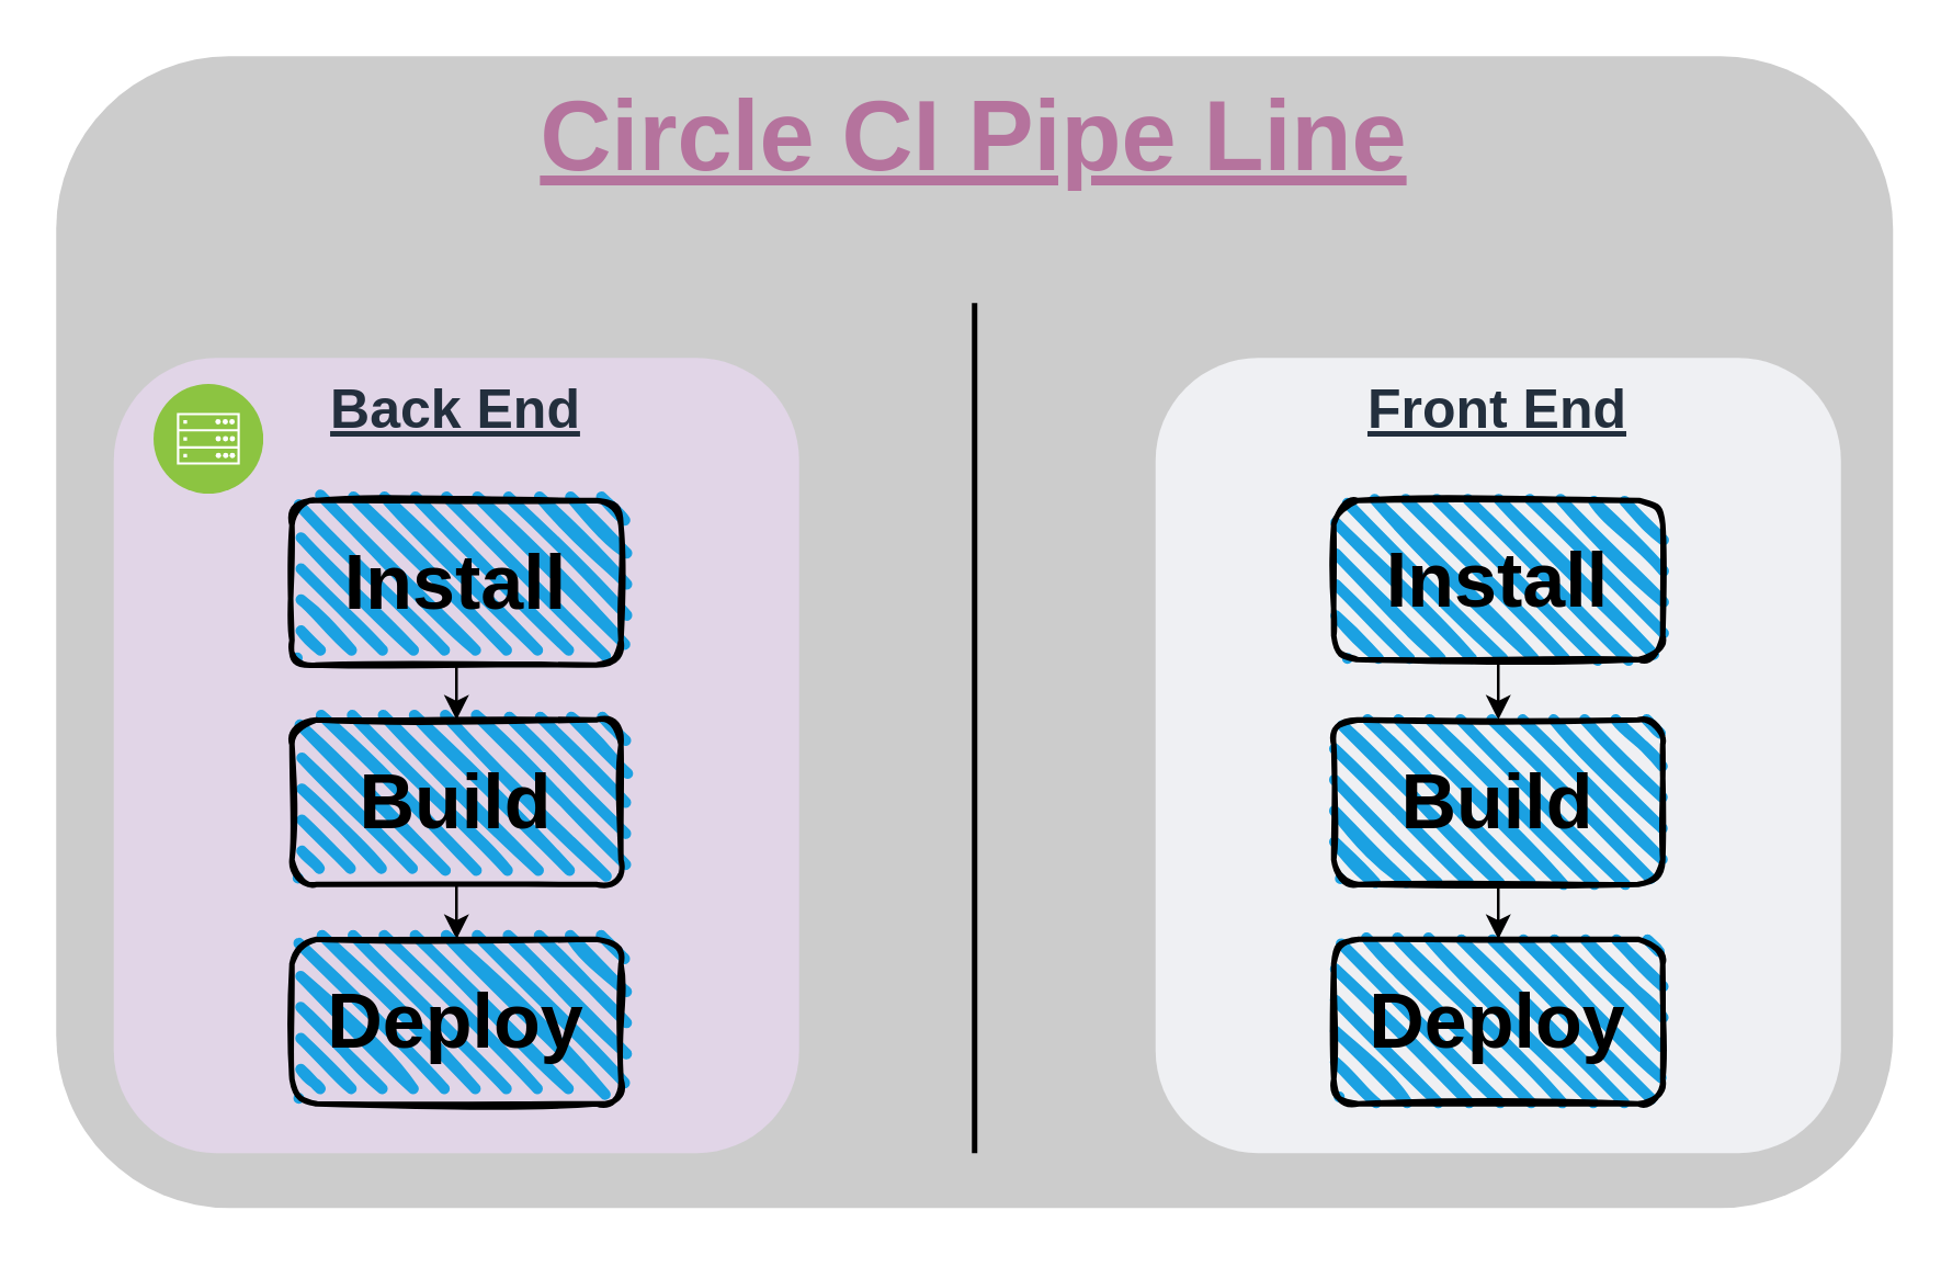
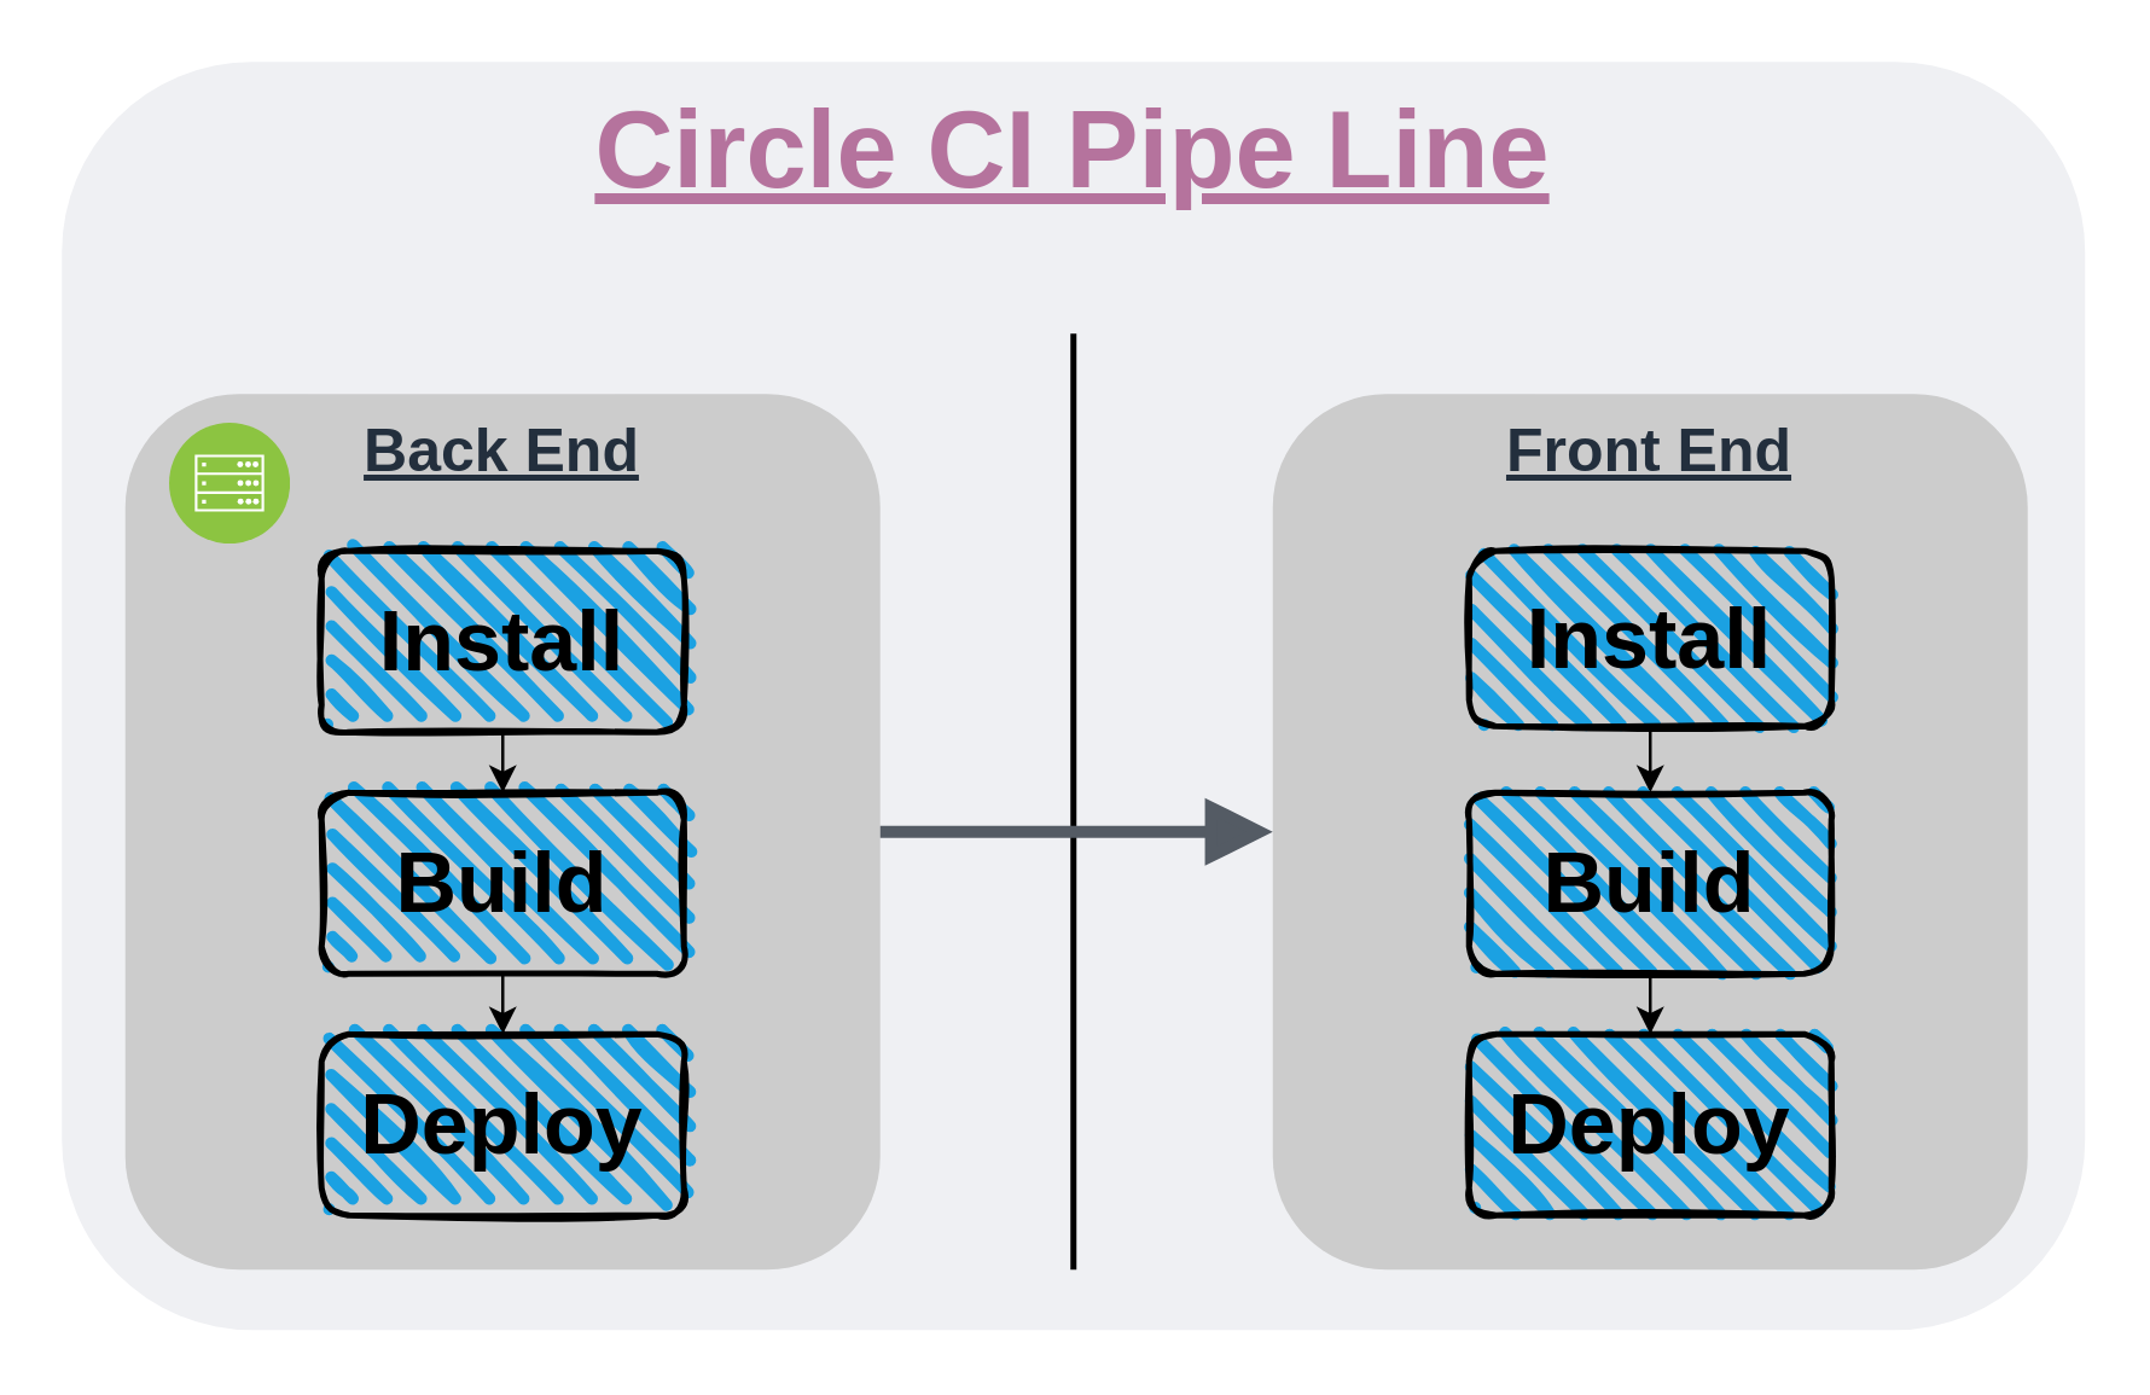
  <mxCell id="0" />
  <mxCell id="1" parent="0" />
- <mxCell id="2" value="Circle CI Pipe Line" style="fillColor=#cccccc;strokeColor=none;dashed=0;verticalAlign=top;fontStyle=5;fontColor=#B5739D;rounded=1;fontSize=36;" vertex="1" parent="1"><mxGeometry x="20" y="20" width="670" height="420" as="geometry" /></mxCell>
+ <mxCell id="2" value="Circle CI Pipe Line" style="fillColor=#EFF0F3;strokeColor=none;dashed=0;verticalAlign=top;fontStyle=5;fontColor=#B5739D;rounded=1;fontSize=36;" vertex="1" parent="1"><mxGeometry x="20" y="20" width="670" height="420" as="geometry" /></mxCell>
  <mxCell id="3" value="" style="shape=image;html=1;verticalAlign=top;verticalLabelPosition=bottom;labelBackgroundColor=#ffffff;imageAspect=0;aspect=fixed;image=https://cdn2.iconfinder.com/data/icons/css-vol-1/24/circleci-128.png" vertex="1" parent="1"><mxGeometry x="36" y="33" width="80" height="80" as="geometry" /></mxCell>
- <mxCell id="4" value="Back End" style="fillColor=#e1d5e7;strokeColor=none;dashed=0;verticalAlign=top;fontStyle=5;fontColor=#232F3D;rounded=1;fontSize=20;" vertex="1" parent="1"><mxGeometry x="41" y="130" width="250" height="290" as="geometry" /></mxCell>
- <mxCell id="5" value="Front End" style="fillColor=#eff0f3;strokeColor=none;dashed=0;verticalAlign=top;fontStyle=5;fontColor=#232F3D;rounded=1;fontSize=20;" vertex="1" parent="1"><mxGeometry x="421" y="130" width="250" height="290" as="geometry" /></mxCell>
+ <mxCell id="4" value="Back End" style="fillColor=#CCCCCC;strokeColor=none;dashed=0;verticalAlign=top;fontStyle=5;fontColor=#232F3D;rounded=1;fontSize=20;" vertex="1" parent="1"><mxGeometry x="41" y="130" width="250" height="290" as="geometry" /></mxCell>
+ <mxCell id="5" value="Front End" style="fillColor=#CCCCCC;strokeColor=none;dashed=0;verticalAlign=top;fontStyle=5;fontColor=#232F3D;rounded=1;fontSize=20;" vertex="1" parent="1"><mxGeometry x="421" y="130" width="250" height="290" as="geometry" /></mxCell>
  <mxCell id="6" value="" style="aspect=fixed;perimeter=ellipsePerimeter;html=1;align=center;shadow=0;dashed=0;fontColor=#4277BB;labelBackgroundColor=#ffffff;fontSize=12;spacingTop=3;image;image=img/lib/ibm/infrastructure/mobile_backend.svg;rounded=1;fillColor=#CCCCCC;imageBackground=none;" vertex="1" parent="1"><mxGeometry x="56" y="140" width="40" height="40" as="geometry" /></mxCell>
  <mxCell id="7" value="" style="shape=image;html=1;verticalAlign=top;verticalLabelPosition=bottom;labelBackgroundColor=#ffffff;imageAspect=0;aspect=fixed;image=https://cdn2.iconfinder.com/data/icons/competitive-strategy-and-corporate-training/512/177_frontend_interface_mobile_phone_developer_app_development-128.png;rounded=1;fontSize=20;fontColor=#B5739D;fillColor=#CCCCCC;" vertex="1" parent="1"><mxGeometry x="439" y="140" width="40" height="40" as="geometry" /></mxCell>
  <mxCell id="8" value="" style="edgeStyle=orthogonalEdgeStyle;rounded=0;orthogonalLoop=1;jettySize=auto;html=1;fontSize=28;fontColor=#000000;" edge="1" parent="1" source="9" target="11"><mxGeometry relative="1" as="geometry" /></mxCell>
  <mxCell id="9" value="&lt;font color=&quot;#000000&quot; style=&quot;font-size: 28px&quot;&gt;&lt;b&gt;Install&lt;/b&gt;&lt;/font&gt;" style="rounded=1;whiteSpace=wrap;html=1;strokeWidth=2;fillWeight=4;hachureGap=8;hachureAngle=45;fillColor=#1ba1e2;sketch=1;fontSize=20;fontColor=#B5739D;" vertex="1" parent="1"><mxGeometry x="106" y="182" width="120" height="60" as="geometry" /></mxCell>
  <mxCell id="10" value="" style="edgeStyle=orthogonalEdgeStyle;rounded=0;orthogonalLoop=1;jettySize=auto;html=1;fontSize=28;fontColor=#000000;" edge="1" parent="1" source="11" target="12"><mxGeometry relative="1" as="geometry" /></mxCell>
  <mxCell id="11" value="&lt;font color=&quot;#000000&quot; style=&quot;font-size: 28px&quot;&gt;&lt;b&gt;Build&lt;/b&gt;&lt;/font&gt;" style="rounded=1;whiteSpace=wrap;html=1;strokeWidth=2;fillWeight=4;hachureGap=8;hachureAngle=45;fillColor=#1ba1e2;sketch=1;fontSize=20;fontColor=#B5739D;" vertex="1" parent="1"><mxGeometry x="106" y="262" width="120" height="60" as="geometry" /></mxCell>
  <mxCell id="12" value="&lt;font color=&quot;#000000&quot; style=&quot;font-size: 28px&quot;&gt;&lt;b&gt;Deploy&lt;/b&gt;&lt;/font&gt;" style="rounded=1;whiteSpace=wrap;html=1;strokeWidth=2;fillWeight=4;hachureGap=8;hachureAngle=45;fillColor=#1ba1e2;sketch=1;fontSize=20;fontColor=#B5739D;" vertex="1" parent="1"><mxGeometry x="106" y="342" width="120" height="60" as="geometry" /></mxCell>
  <mxCell id="13" value="" style="edgeStyle=orthogonalEdgeStyle;rounded=0;jumpSize=12;orthogonalLoop=1;jettySize=auto;html=1;fontSize=36;fontColor=#000000;startSize=6;endSize=6;strokeWidth=1;" edge="1" parent="1" source="14" target="16"><mxGeometry relative="1" as="geometry" /></mxCell>
  <mxCell id="14" value="&lt;font color=&quot;#000000&quot; style=&quot;font-size: 28px&quot;&gt;&lt;b&gt;Install&lt;/b&gt;&lt;/font&gt;" style="rounded=1;whiteSpace=wrap;html=1;strokeWidth=2;fillWeight=4;hachureGap=8;hachureAngle=45;fillColor=#1ba1e2;sketch=1;fontSize=20;fontColor=#B5739D;" vertex="1" parent="1"><mxGeometry x="486" y="182" width="120" height="58" as="geometry" /></mxCell>
  <mxCell id="15" value="" style="edgeStyle=orthogonalEdgeStyle;rounded=0;jumpSize=12;orthogonalLoop=1;jettySize=auto;html=1;fontSize=36;fontColor=#000000;startSize=6;endSize=6;strokeWidth=1;entryX=0.5;entryY=0;entryDx=0;entryDy=0;" edge="1" parent="1" source="16" target="17"><mxGeometry relative="1" as="geometry"><mxPoint x="546" y="432" as="targetPoint" /></mxGeometry></mxCell>
  <mxCell id="16" value="&lt;font color=&quot;#000000&quot; style=&quot;font-size: 28px&quot;&gt;&lt;b&gt;Build&lt;/b&gt;&lt;/font&gt;" style="rounded=1;whiteSpace=wrap;html=1;strokeWidth=2;fillWeight=4;hachureGap=8;hachureAngle=45;fillColor=#1ba1e2;sketch=1;fontSize=20;fontColor=#B5739D;" vertex="1" parent="1"><mxGeometry x="486" y="262" width="120" height="60" as="geometry" /></mxCell>
  <mxCell id="17" value="&lt;font color=&quot;#000000&quot; style=&quot;font-size: 28px&quot;&gt;&lt;b&gt;Deploy&lt;/b&gt;&lt;/font&gt;" style="rounded=1;whiteSpace=wrap;html=1;strokeWidth=2;fillWeight=4;hachureGap=8;hachureAngle=45;fillColor=#1ba1e2;sketch=1;fontSize=20;fontColor=#B5739D;" vertex="1" parent="1"><mxGeometry x="486" y="342" width="120" height="60" as="geometry" /></mxCell>
  <mxCell id="18" value="" style="line;strokeWidth=2;direction=south;html=1;rounded=1;fontSize=28;fontColor=#000000;fillColor=#CCCCCC;" vertex="1" parent="1"><mxGeometry x="350" y="110" width="10" height="310" as="geometry" /></mxCell>
+ <mxCell id="19" value="" style="edgeStyle=orthogonalEdgeStyle;html=1;endArrow=block;elbow=vertical;startArrow=none;endFill=1;strokeColor=#545B64;rounded=0;fontSize=36;fontColor=#000000;exitX=1;exitY=0.5;exitDx=0;exitDy=0;entryX=0;entryY=0.5;entryDx=0;entryDy=0;endSize=12;startSize=12;jumpSize=12;strokeWidth=4;" edge="1" parent="1" source="4" target="5"><mxGeometry width="100" relative="1" as="geometry"><mxPoint x="261" y="240" as="sourcePoint" /><mxPoint x="361" y="240" as="targetPoint" /><Array as="points"><mxPoint x="361" y="275" /><mxPoint x="361" y="275" /></Array></mxGeometry></mxCell>
